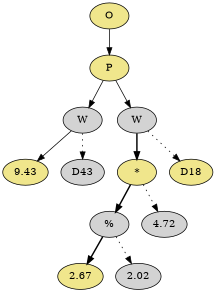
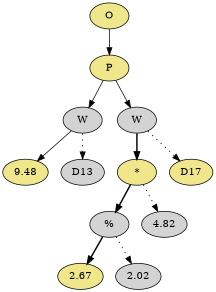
  digraph {
    node [fillcolor=khaki style=filled]
    edge [style=solid]
    n1 [label=O]
    n2 [label=P]
    n3 [fillcolor=lightgrey label=W]
    n4 [fillcolor=lightgrey label=W]
-   n5 [label=9.43]
-   n6 [fillcolor=lightgrey label=D43]
+   n5 [label=9.48]
+   n6 [fillcolor=lightgrey label=D13]
    n7 [label="*"]
-   n8 [label=D18]
+   n8 [label=D17]
    n9 [fillcolor=lightgrey label="%"]
-   n10 [fillcolor=lightgrey label=4.72]
+   n10 [fillcolor=lightgrey label=4.82]
    n11 [label=2.67]
    n12 [fillcolor=lightgrey label=2.02]
    n1 -> n2
    n2 -> n3
    n2 -> n4
    n3 -> n5
    n3 -> n6 [style=dotted]
    n4 -> n7 [style=bold]
    n4 -> n8 [style=dotted]
    n7 -> n9 [style=bold]
    n7 -> n10 [style=dotted]
    n9 -> n11 [style=bold]
    n9 -> n12 [style=dotted]
  }
